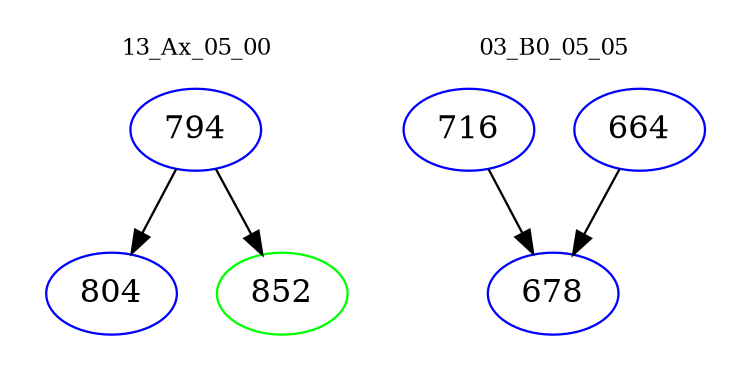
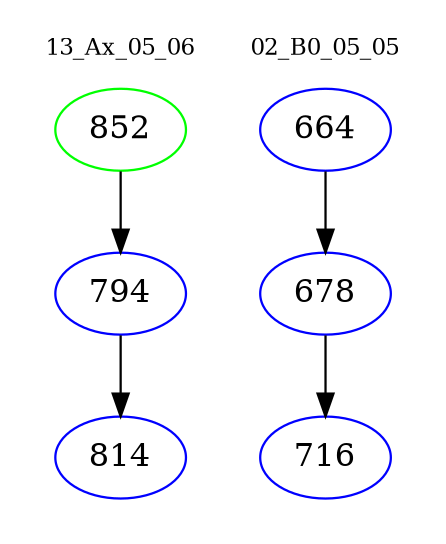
  digraph {
    node [color=blue]
    edge [color=black]
    n1 [label=794]
-   n2 [label=804]
+   n2 [label=814]
    n3 [color=green label=852]
    n4 [label=678]
    n5 [label=664]
    n6 [label=716]
    subgraph cluster_1 {
      color=white
      fontsize=10
-     label="13_Ax_05_00"
+     label="13_Ax_05_06"
      n1
      n2
      n3
    }
    subgraph cluster_2 {
      color=white
      fontsize=10
-     label="03_B0_05_05"
+     label="02_B0_05_05"
      n4
      n5
      n6
    }
    n1 -> n2
-   n1 -> n3
-   n6 -> n4
+   n3 -> n1
+   n4 -> n6
    n5 -> n4
  }
